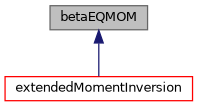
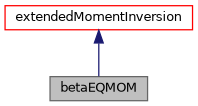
  digraph {
    node [fontname=Helvetica fontsize=10 shape=record]
    n1 [color=gray40 fillcolor=grey75 fontcolor=black height=0.2 label=betaEQMOM style=filled width=0.4]
    n2 [color=red height=0.2 label=extendedMomentInversion width=0.4]
-   n1 -> n2 [color=midnightblue dir=back fontname=Helvetica fontsize=10 labelfontname=Helvetica labelfontsize=10 style=solid]
+   n2 -> n1 [color=midnightblue dir=back fontname=Helvetica fontsize=10 labelfontname=Helvetica labelfontsize=10 style=solid]
  }
